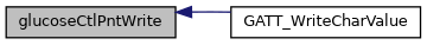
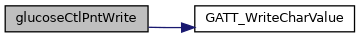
  digraph {
    rankdir=LR
    node [color=black fontname=Helvetica fontsize=10 shape=record style=filled]
    n1 [fillcolor=grey75 fontcolor=black height=0.2 label=glucoseCtlPntWrite width=0.4]
    n2 [fillcolor=white height=0.2 label=GATT_WriteCharValue width=0.4]
-   n2 -> n1 [color=midnightblue fontname=Helvetica fontsize=10 labelfontname=Helvetica labelfontsize=10 style=solid]
+   n1 -> n2 [color=midnightblue fontname=Helvetica fontsize=10 labelfontname=Helvetica labelfontsize=10 style=solid]
  }
